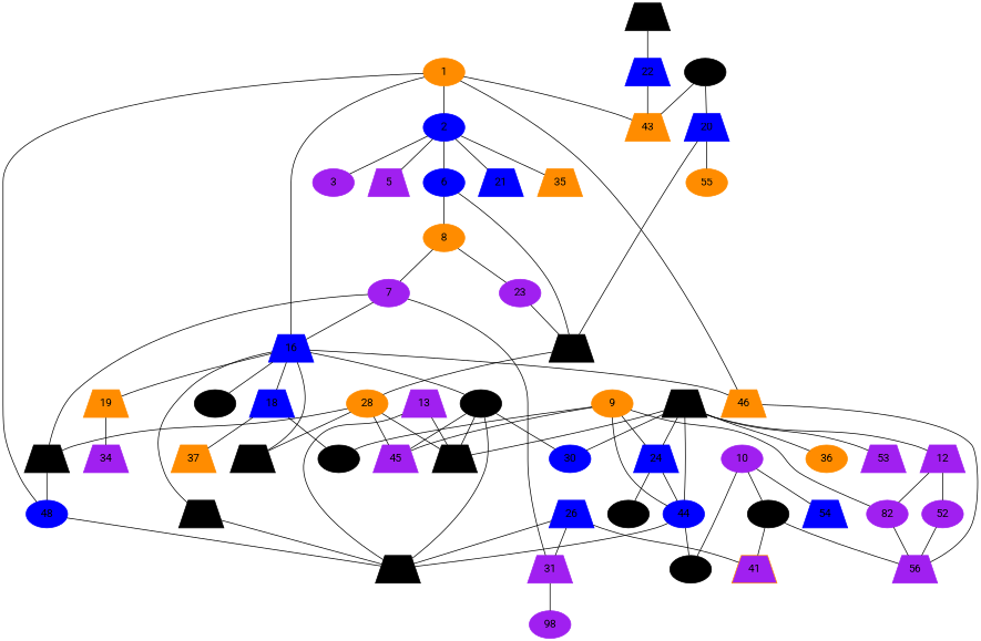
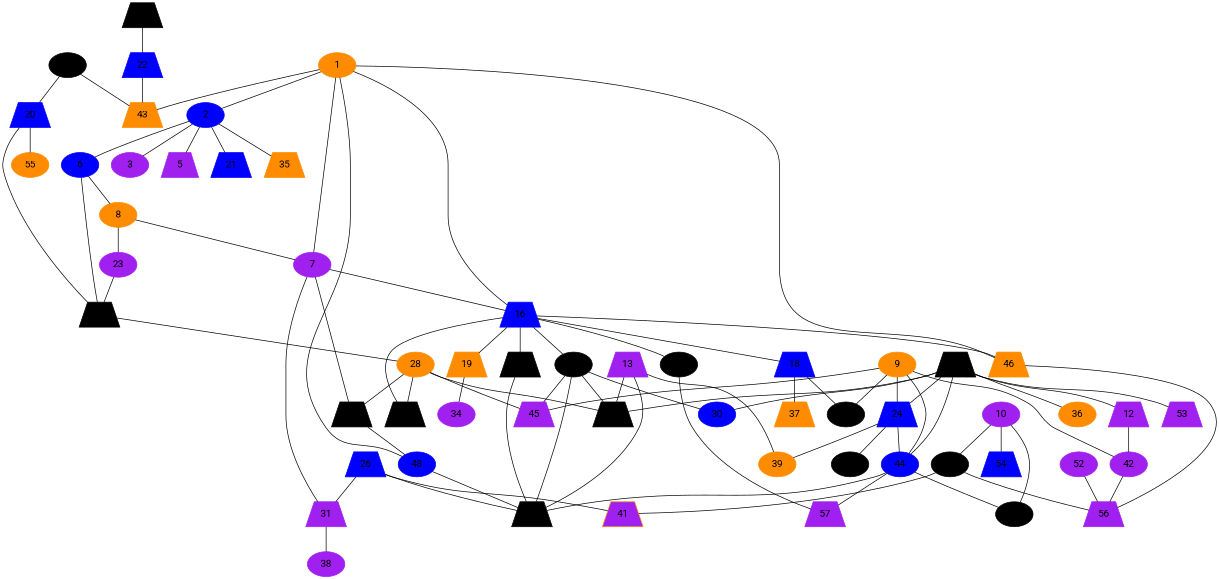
  graph {
    fontname=Roboto
    node [color=purple fontname=Roboto shape=trapezium style=filled]
    edge [fontname=Roboto weight=1.0]
    1 [color=darkorange shape=ellipse]
    2 [color=blue shape=ellipse]
    7 [shape=ellipse]
    16 [color=blue]
    43 [color=darkorange]
    46 [color=darkorange]
    48 [color=blue shape=ellipse]
    3 [shape=ellipse]
    5
    6 [color=blue shape=ellipse]
    21 [color=blue]
    35 [color=darkorange]
    31
    40 [color=black]
    17 [color=black shape=ellipse]
    18 [color=blue]
    19 [color=darkorange]
    25 [color=black shape=ellipse]
    32 [color=black]
    51 [color=black]
    56
    50 [color=black]
    8 [color=darkorange shape=ellipse]
    27 [color=black]
    4 [color=black shape=ellipse]
    20 [color=blue]
    55 [color=darkorange shape=ellipse]
    23 [shape=ellipse]
    28 [color=darkorange shape=ellipse]
-   38 [shape=ellipse label=98]
+   38 [shape=ellipse]
    45
    33 [color=black]
    9 [color=darkorange shape=ellipse]
    24 [color=blue]
    29 [color=black shape=ellipse]
-   42 [shape=ellipse label=82]
+   42 [shape=ellipse]
    44 [color=blue shape=ellipse]
+   39 [color=darkorange shape=ellipse]
    47 [color=black shape=ellipse]
    49 [color=black shape=ellipse]
+   57
    10 [shape=ellipse]
    15 [color=black shape=ellipse]
    54 [color=blue]
    41 [color=darkorange fillcolor=purple]
    11 [color=black]
    12
    30 [color=blue shape=ellipse]
    36 [color=darkorange shape=ellipse]
    53
    52 [shape=ellipse]
    13
    14 [color=black]
    22 [color=blue]
    37 [color=darkorange]
-   34
+   34 [shape=ellipse]
    26 [color=blue]
    1 -- 2
+   1 -- 7
    1 -- 16
    1 -- 43
    1 -- 46
    1 -- 48
    2 -- 3
    2 -- 5
    2 -- 6
    2 -- 21
    2 -- 35
    7 -- 16
    7 -- 31
    7 -- 40
    16 -- 46
    16 -- 17
    16 -- 18
    16 -- 19
    16 -- 25
    16 -- 32
    16 -- 51
    46 -- 56
    48 -- 50
    6 -- 8
    6 -- 27
    31 -- 38
    40 -- 48
    17 -- 50
    17 -- 45
    17 -- 33
    17 -- 30
    18 -- 29
    18 -- 37
    19 -- 34
+   25 -- 57
    32 -- 50
    8 -- 7
    8 -- 23
    27 -- 28
    4 -- 43
    4 -- 20
    20 -- 27
    20 -- 55
    23 -- 27
    28 -- 40
    28 -- 51
    28 -- 45
    28 -- 33
    9 -- 45
    9 -- 24
    9 -- 29
    9 -- 42
    9 -- 44
    24 -- 44
+   24 -- 39
    24 -- 47
    42 -- 56
    44 -- 50
    44 -- 49
+   44 -- 57
    10 -- 49
    10 -- 15
    10 -- 54
    15 -- 56
    15 -- 41
    11 -- 33
    11 -- 24
    11 -- 44
    11 -- 12
    11 -- 30
    11 -- 36
    11 -- 53
    12 -- 42
-   12 -- 52
    52 -- 56
    13 -- 50
    13 -- 33
+   13 -- 39
    14 -- 22
    22 -- 43
    26 -- 31
    26 -- 50
    26 -- 41
  }
